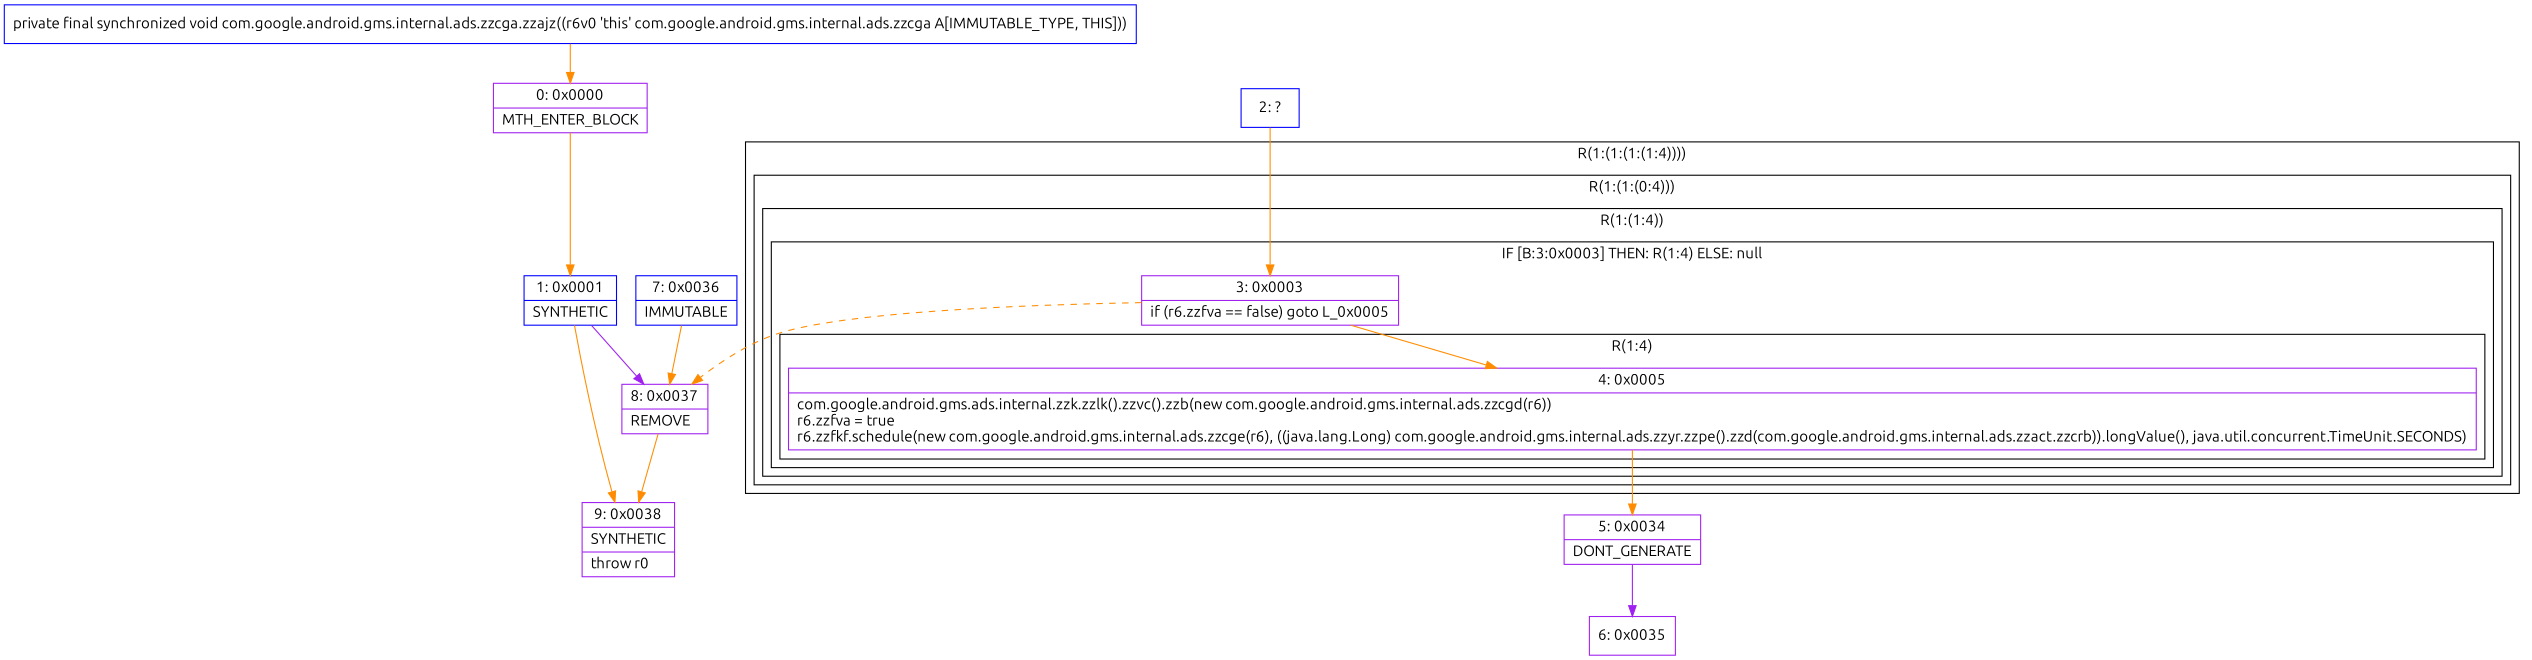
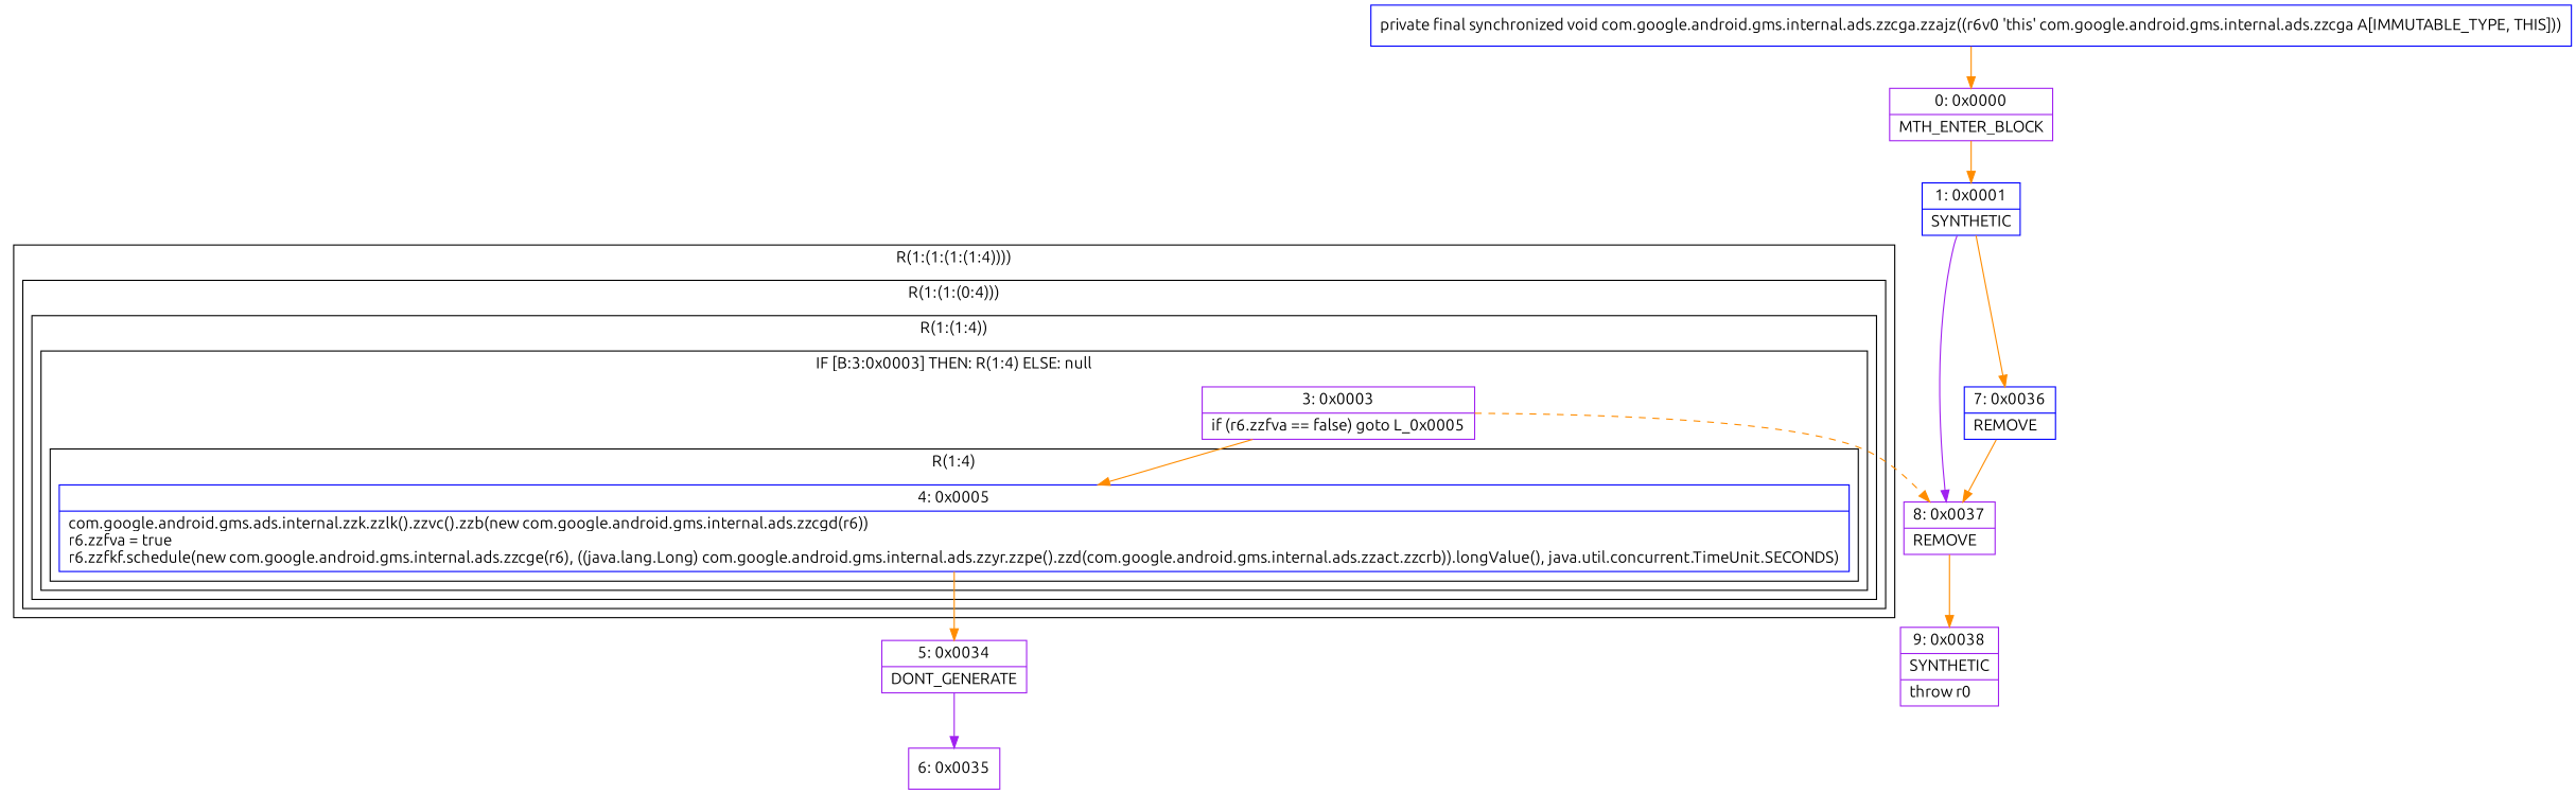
  digraph {
    fontname=Ubuntu
    node [color=purple fontname=Ubuntu shape=record]
    edge [color=darkorange fontname=Ubuntu]
-   n1 [label="{4\:\ 0x0005|com.google.android.gms.ads.internal.zzk.zzlk().zzvc().zzb(new com.google.android.gms.internal.ads.zzcgd(r6))\lr6.zzfva = true\lr6.zzfkf.schedule(new com.google.android.gms.internal.ads.zzcge(r6), ((java.lang.Long) com.google.android.gms.internal.ads.zzyr.zzpe().zzd(com.google.android.gms.internal.ads.zzact.zzcrb)).longValue(), java.util.concurrent.TimeUnit.SECONDS)\l}"]
+   n1 [color=blue label="{4\:\ 0x0005|com.google.android.gms.ads.internal.zzk.zzlk().zzvc().zzb(new com.google.android.gms.internal.ads.zzcgd(r6))\lr6.zzfva = true\lr6.zzfkf.schedule(new com.google.android.gms.internal.ads.zzcge(r6), ((java.lang.Long) com.google.android.gms.internal.ads.zzyr.zzpe().zzd(com.google.android.gms.internal.ads.zzact.zzcrb)).longValue(), java.util.concurrent.TimeUnit.SECONDS)\l}"]
    n2 [label="{3\:\ 0x0003|if (r6.zzfva == false) goto L_0x0005\l}"]
    n3 [label="{5\:\ 0x0034|DONT_GENERATE\l}"]
    n4 [label="{8\:\ 0x0037|REMOVE\l}"]
    n5 [label="{6\:\ 0x0035}"]
    n6 [label="{0\:\ 0x0000|MTH_ENTER_BLOCK\l}"]
    n7 [color=blue label="{1\:\ 0x0001|SYNTHETIC\l}"]
-   n8 [color=blue label="{7\:\ 0x0036|IMMUTABLE\l}"]
-   n9 [color=blue label="{2\:\ ?}"]
+   n8 [color=blue label="{7\:\ 0x0036|REMOVE\l}"]
    n10 [label="{9\:\ 0x0038|SYNTHETIC\l|throw r0\l}"]
    n11 [color=blue label="{private final synchronized void com.google.android.gms.internal.ads.zzcga.zzajz((r6v0 'this' com.google.android.gms.internal.ads.zzcga A[IMMUTABLE_TYPE, THIS])) }"]
    subgraph cluster_1 {
      label="R(1:(1:(1:(1:4))))"
      subgraph cluster_2 {
        label="R(1:(1:(0:4)))"
        subgraph cluster_3 {
          label="R(1:(1:4))"
          subgraph cluster_4 {
            label="IF [B:3:0x0003] THEN: R(1:4) ELSE: null"
            n2
            subgraph cluster_5 {
              label="R(1:4)"
              n1
            }
          }
        }
      }
    }
    n1 -> n3
    n2 -> n1
    n2 -> n4 [style=dashed]
    n3 -> n5 [color=purple]
    n4 -> n10
    n6 -> n7
    n7 -> n4 [color=purple]
-   n7 -> n10
+   n7 -> n8
    n8 -> n4
-   n9 -> n2
    n11 -> n6
  }
